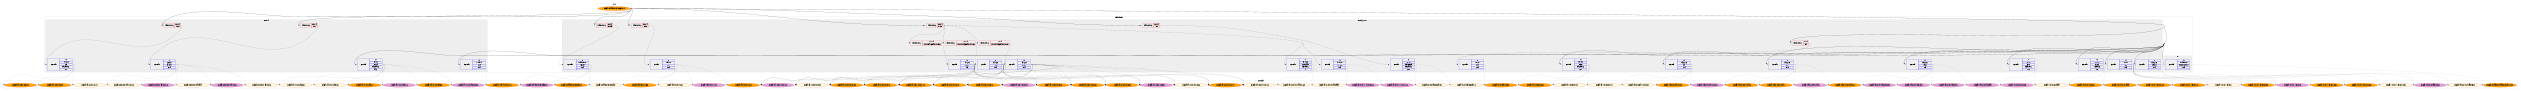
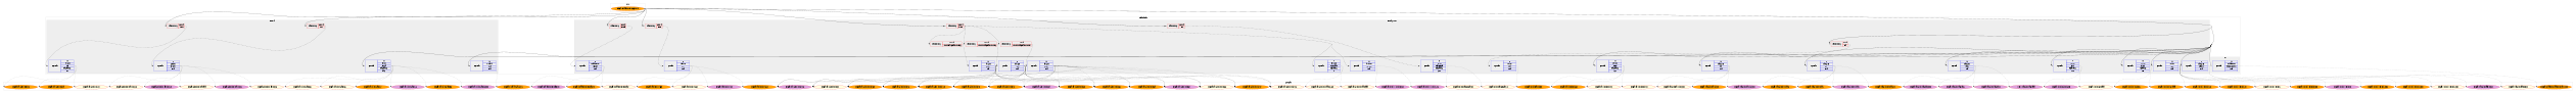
  digraph {
    compound=true
    concentrate=true
    fontname=Helvetica
    fontsize=10
    newrank=true
    rankdir=TB
    ranksep=1.5
    node [color=red fontname=Helvetica fontsize=10 style=filled]
    edge [arrowhead=vee headport=w style=dotted tailport=e weight=100]
    n1 [fillcolor=orange label="portage://sci-electronics/kicad-5.1.2-r1" width=4]
    n2 [color=blue label=<<TABLE BORDER="0" CELLBORDER="1" CELLSPACING="0" CELLPADDING="4" WIDTH="220"><TR><TD ROWSPAN="6" CELLPADDING="30">pack_dep</TD></TR><TR><TD WIDTH="110">no</TD></TR><TR><TD>app-doc</TD></TR><TR><TD>doxygen</TD></TR><TR><TD>none</TD></TR><TR><TD></TD></TR></TABLE>> shape=none style=""]
    n3 [label=<<TABLE BORDER="0" CELLBORDER="1" CELLSPACING="0" CELLPADDING="4"><TR><TD ROWSPAN="3" CELLPADDING="10">use_conditional</TD></TR><TR><TD>positive</TD></TR><TR><TD>doc</TD></TR></TABLE>> shape=none style=""]
    n4 [color=blue label=<<TABLE BORDER="0" CELLBORDER="1" CELLSPACING="0" CELLPADDING="4" WIDTH="220"><TR><TD ROWSPAN="6" CELLPADDING="30">pack_dep</TD></TR><TR><TD WIDTH="110">no</TD></TR><TR><TD>dev-lang</TD></TR><TR><TD>swig</TD></TR><TR><TD>greaterequal</TD></TR><TR><TD>3.0</TD></TR></TABLE>> shape=none style=""]
    n5 [label=<<TABLE BORDER="0" CELLBORDER="1" CELLSPACING="0" CELLPADDING="4"><TR><TD ROWSPAN="3" CELLPADDING="10">use_conditional</TD></TR><TR><TD>positive</TD></TR><TR><TD>python</TD></TR></TABLE>> shape=none style=""]
    n6 [color=blue label=<<TABLE BORDER="0" CELLBORDER="1" CELLSPACING="0" CELLPADDING="4" WIDTH="220"><TR><TD ROWSPAN="6" CELLPADDING="30">pack_dep</TD></TR><TR><TD WIDTH="110">no</TD></TR><TR><TD>dev-util</TD></TR><TR><TD>cmake</TD></TR><TR><TD>greaterequal</TD></TR><TR><TD>3.9.6</TD></TR></TABLE>> shape=none style=""]
    n7 [color=blue label=<<TABLE BORDER="0" CELLBORDER="1" CELLSPACING="0" CELLPADDING="4" WIDTH="220"><TR><TD ROWSPAN="6" CELLPADDING="30">pack_dep</TD></TR><TR><TD WIDTH="110">no</TD></TR><TR><TD>sys-devel</TD></TR><TR><TD>make</TD></TR><TR><TD>none</TD></TR><TR><TD></TD></TR></TABLE>> shape=none style=""]
    n8 [color=blue label=<<TABLE BORDER="0" CELLBORDER="1" CELLSPACING="0" CELLPADDING="4" WIDTH="220"><TR><TD ROWSPAN="6" CELLPADDING="30">pack_dep</TD></TR><TR><TD WIDTH="110">no</TD></TR><TR><TD>net-misc</TD></TR><TR><TD>curl</TD></TR><TR><TD>none</TD></TR><TR><TD></TD></TR></TABLE>> shape=none style=""]
    n9 [label=<<TABLE BORDER="0" CELLBORDER="1" CELLSPACING="0" CELLPADDING="4"><TR><TD ROWSPAN="3" CELLPADDING="10">use_conditional</TD></TR><TR><TD>positive</TD></TR><TR><TD>github</TD></TR></TABLE>> shape=none style=""]
    n10 [color=blue label=<<TABLE BORDER="0" CELLBORDER="1" CELLSPACING="0" CELLPADDING="4" WIDTH="220"><TR><TD ROWSPAN="6" CELLPADDING="30">pack_dep</TD></TR><TR><TD WIDTH="110">no</TD></TR><TR><TD>sci-electronics</TD></TR><TR><TD>ngspice</TD></TR><TR><TD>none</TD></TR><TR><TD></TD></TR></TABLE>> shape=none style=""]
    n11 [label=<<TABLE BORDER="0" CELLBORDER="1" CELLSPACING="0" CELLPADDING="4"><TR><TD ROWSPAN="3" CELLPADDING="10">use_conditional</TD></TR><TR><TD>positive</TD></TR><TR><TD>ngspice</TD></TR></TABLE>> shape=none style=""]
    n12 [color=blue label=<<TABLE BORDER="0" CELLBORDER="1" CELLSPACING="0" CELLPADDING="4" WIDTH="220"><TR><TD ROWSPAN="6" CELLPADDING="30">pack_dep</TD></TR><TR><TD WIDTH="110">no</TD></TR><TR><TD>sci-libs</TD></TR><TR><TD>opencascade</TD></TR><TR><TD>greaterequal</TD></TR><TR><TD>6.8.0</TD></TR></TABLE>> shape=none style=""]
    n13 [label=<<TABLE BORDER="0" CELLBORDER="1" CELLSPACING="0" CELLPADDING="4"><TR><TD ROWSPAN="3" CELLPADDING="10">use_conditional</TD></TR><TR><TD>positive</TD></TR><TR><TD>occ</TD></TR></TABLE>> shape=none style=""]
    n14 [color=blue label=<<TABLE BORDER="0" CELLBORDER="1" CELLSPACING="0" CELLPADDING="4" WIDTH="220"><TR><TD ROWSPAN="6" CELLPADDING="30">pack_dep</TD></TR><TR><TD WIDTH="110">no</TD></TR><TR><TD>sci-libs</TD></TR><TR><TD>oce</TD></TR><TR><TD>none</TD></TR><TR><TD></TD></TR></TABLE>> shape=none style=""]
    n15 [label=<<TABLE BORDER="0" CELLBORDER="1" CELLSPACING="0" CELLPADDING="4"><TR><TD ROWSPAN="3" CELLPADDING="10">use_conditional</TD></TR><TR><TD>positive</TD></TR><TR><TD>oce</TD></TR></TABLE>> shape=none style=""]
    n16 [color=blue label=<<TABLE BORDER="0" CELLBORDER="1" CELLSPACING="0" CELLPADDING="4" WIDTH="220"><TR><TD ROWSPAN="6" CELLPADDING="30">pack_dep</TD></TR><TR><TD WIDTH="110">no</TD></TR><TR><TD>dev-python</TD></TR><TR><TD>wxpython</TD></TR><TR><TD>none</TD></TR><TR><TD></TD></TR></TABLE>> shape=none style=""]
    n17 [color=blue label=<<TABLE BORDER="0" CELLBORDER="1" CELLSPACING="0" CELLPADDING="4" WIDTH="220"><TR><TD ROWSPAN="6" CELLPADDING="30">pack_dep</TD></TR><TR><TD WIDTH="110">no</TD></TR><TR><TD>dev-lang</TD></TR><TR><TD>python</TD></TR><TR><TD>none</TD></TR><TR><TD></TD></TR></TABLE>> shape=none style=""]
    n18 [label=<<TABLE BORDER="0" CELLBORDER="1" CELLSPACING="0" CELLPADDING="4"><TR><TD ROWSPAN="3" CELLPADDING="10">use_conditional</TD></TR><TR><TD>positive</TD></TR><TR><TD>python_single_target_python3_5</TD></TR></TABLE>> shape=none style=""]
    n19 [color=blue label=<<TABLE BORDER="0" CELLBORDER="1" CELLSPACING="0" CELLPADDING="4" WIDTH="220"><TR><TD ROWSPAN="6" CELLPADDING="30">pack_dep</TD></TR><TR><TD WIDTH="110">no</TD></TR><TR><TD>dev-lang</TD></TR><TR><TD>python</TD></TR><TR><TD>none</TD></TR><TR><TD></TD></TR></TABLE>> shape=none style=""]
    n20 [label=<<TABLE BORDER="0" CELLBORDER="1" CELLSPACING="0" CELLPADDING="4"><TR><TD ROWSPAN="3" CELLPADDING="10">use_conditional</TD></TR><TR><TD>positive</TD></TR><TR><TD>python_single_target_python3_6</TD></TR></TABLE>> shape=none style=""]
    n21 [color=blue label=<<TABLE BORDER="0" CELLBORDER="1" CELLSPACING="0" CELLPADDING="4" WIDTH="220"><TR><TD ROWSPAN="6" CELLPADDING="30">pack_dep</TD></TR><TR><TD WIDTH="110">no</TD></TR><TR><TD>dev-lang</TD></TR><TR><TD>python</TD></TR><TR><TD>none</TD></TR><TR><TD></TD></TR></TABLE>> shape=none style=""]
    n22 [label=<<TABLE BORDER="0" CELLBORDER="1" CELLSPACING="0" CELLPADDING="4"><TR><TD ROWSPAN="3" CELLPADDING="10">use_conditional</TD></TR><TR><TD>positive</TD></TR><TR><TD>python_single_target_python3_7</TD></TR></TABLE>> shape=none style=""]
    n23 [color=blue label=<<TABLE BORDER="0" CELLBORDER="1" CELLSPACING="0" CELLPADDING="4" WIDTH="220"><TR><TD ROWSPAN="6" CELLPADDING="30">pack_dep</TD></TR><TR><TD WIDTH="110">no</TD></TR><TR><TD>dev-lang</TD></TR><TR><TD>python-exec</TD></TR><TR><TD>greaterequal</TD></TR><TR><TD>2</TD></TR></TABLE>> shape=none style=""]
    n24 [label=<<TABLE BORDER="0" CELLBORDER="1" CELLSPACING="0" CELLPADDING="4"><TR><TD ROWSPAN="3" CELLPADDING="10">use_conditional</TD></TR><TR><TD>positive</TD></TR><TR><TD>python</TD></TR></TABLE>> shape=none style=""]
    n25 [color=blue label=<<TABLE BORDER="0" CELLBORDER="1" CELLSPACING="0" CELLPADDING="4" WIDTH="220"><TR><TD ROWSPAN="6" CELLPADDING="30">pack_dep</TD></TR><TR><TD WIDTH="110">no</TD></TR><TR><TD>media-libs</TD></TR><TR><TD>freeglut</TD></TR><TR><TD>none</TD></TR><TR><TD></TD></TR></TABLE>> shape=none style=""]
    n26 [color=blue label=<<TABLE BORDER="0" CELLBORDER="1" CELLSPACING="0" CELLPADDING="4" WIDTH="220"><TR><TD ROWSPAN="6" CELLPADDING="30">pack_dep</TD></TR><TR><TD WIDTH="110">no</TD></TR><TR><TD>dev-libs</TD></TR><TR><TD>boost</TD></TR><TR><TD>greaterequal</TD></TR><TR><TD>1.61</TD></TR></TABLE>> shape=none style=""]
    n27 [color=blue label=<<TABLE BORDER="0" CELLBORDER="1" CELLSPACING="0" CELLPADDING="4" WIDTH="220"><TR><TD ROWSPAN="6" CELLPADDING="30">pack_dep</TD></TR><TR><TD WIDTH="110">no</TD></TR><TR><TD>media-libs</TD></TR><TR><TD>glew</TD></TR><TR><TD>none</TD></TR><TR><TD></TD></TR></TABLE>> shape=none style=""]
    n28 [color=blue label=<<TABLE BORDER="0" CELLBORDER="1" CELLSPACING="0" CELLPADDING="4" WIDTH="220"><TR><TD ROWSPAN="6" CELLPADDING="30">pack_dep</TD></TR><TR><TD WIDTH="110">no</TD></TR><TR><TD>media-libs</TD></TR><TR><TD>glm</TD></TR><TR><TD>none</TD></TR><TR><TD></TD></TR></TABLE>> shape=none style=""]
    n29 [color=blue label=<<TABLE BORDER="0" CELLBORDER="1" CELLSPACING="0" CELLPADDING="4" WIDTH="220"><TR><TD ROWSPAN="6" CELLPADDING="30">pack_dep</TD></TR><TR><TD WIDTH="110">no</TD></TR><TR><TD>media-libs</TD></TR><TR><TD>mesa</TD></TR><TR><TD>none</TD></TR><TR><TD></TD></TR></TABLE>> shape=none style=""]
    n30 [color=blue label=<<TABLE BORDER="0" CELLBORDER="1" CELLSPACING="0" CELLPADDING="4" WIDTH="220"><TR><TD ROWSPAN="6" CELLPADDING="30">pack_dep</TD></TR><TR><TD WIDTH="110">no</TD></TR><TR><TD>x11-libs</TD></TR><TR><TD>cairo</TD></TR><TR><TD>greaterequal</TD></TR><TR><TD>1.8.8</TD></TR></TABLE>> shape=none style=""]
    n31 [color=blue label=<<TABLE BORDER="0" CELLBORDER="1" CELLSPACING="0" CELLPADDING="4" WIDTH="220"><TR><TD ROWSPAN="6" CELLPADDING="30">pack_dep</TD></TR><TR><TD WIDTH="110">no</TD></TR><TR><TD>x11-libs</TD></TR><TR><TD>pixman</TD></TR><TR><TD>greaterequal</TD></TR><TR><TD>0.30</TD></TR></TABLE>> shape=none style=""]
    n32 [color=blue label=<<TABLE BORDER="0" CELLBORDER="1" CELLSPACING="0" CELLPADDING="4" WIDTH="220"><TR><TD ROWSPAN="6" CELLPADDING="30">pack_dep</TD></TR><TR><TD WIDTH="110">no</TD></TR><TR><TD>x11-libs</TD></TR><TR><TD>wxGTK</TD></TR><TR><TD>none</TD></TR><TR><TD></TD></TR></TABLE>> shape=none style=""]
    n33 [color=blue label=<<TABLE BORDER="0" CELLBORDER="1" CELLSPACING="0" CELLPADDING="4" WIDTH="220"><TR><TD ROWSPAN="6" CELLPADDING="30">pack_dep</TD></TR><TR><TD WIDTH="110">no</TD></TR><TR><TD>sci-electronics</TD></TR><TR><TD>electronics-menu</TD></TR><TR><TD>none</TD></TR><TR><TD></TD></TR></TABLE>> shape=none style=""]
    n34 [fillcolor=plum label="portage://app-doc/doxygen-1.8.14-r1" width=4]
    n35 [fillcolor=lightyellow label="portage://app-doc/doxygen-1.8.14-r2" width=4]
    n36 [fillcolor=lightyellow label="portage://app-doc/doxygen-1.8.15" width=4]
    n37 [fillcolor=plum label="portage://app-doc/doxygen-1.8.16" width=4]
    n38 [fillcolor=lightyellow label="portage://app-doc/doxygen-9999" width=4]
    n39 [fillcolor=orange label="portage://dev-lang/swig-2.0.9" width=4]
    n40 [fillcolor=orange label="portage://dev-lang/swig-3.0.12" width=4]
    n41 [fillcolor=lightyellow label="portage://dev-lang/swig-4.0.0" width=4]
    n42 [fillcolor=orange label="portage://dev-util/cmake-3.13.5" width=4]
    n43 [fillcolor=plum label="portage://dev-util/cmake-3.14.6" width=4]
    n44 [fillcolor=orange label="portage://dev-util/cmake-3.14.7" width=4]
    n45 [fillcolor=lightyellow label="portage://dev-util/cmake-3.15.4" width=4]
    n46 [fillcolor=lightyellow label="portage://dev-util/cmake-3.15.5" width=4]
    n47 [fillcolor=plum label="portage://dev-util/cmake-3.16.0_rc3" width=4]
    n48 [fillcolor=orange label="portage://sys-devel/make-4.2.1-r4" width=4]
    n49 [fillcolor=lightyellow label="portage://net-misc/curl-7.65.0" width=4]
    n50 [fillcolor=orange label="portage://net-misc/curl-7.65.3" width=4]
    n51 [fillcolor=orange label="portage://net-misc/curl-7.66.0" width=4]
    n52 [fillcolor=plum label="portage://net-misc/curl-7.67.0" width=4]
    n53 [fillcolor=lightyellow label="portage://sci-electronics/ngspice-27" width=4]
    n54 [fillcolor=orange label="portage://sci-electronics/ngspice-27-r1" width=4]
    n55 [fillcolor=plum label="portage://sci-electronics/ngspice-31-r1" width=4]
    n56 [fillcolor=lightyellow label="portage://sci-libs/opencascade-7.3.0" width=4]
    n57 [fillcolor=lightyellow label="portage://sci-libs/opencascade-7.4.0" width=4]
    n58 [fillcolor=orange label="portage://sci-libs/oce-0.18.3-r1" width=4]
    n59 [fillcolor=plum label="portage://dev-python/wxpython-3.0.2.0" width=4]
    n60 [fillcolor=plum label="portage://dev-python/wxpython-4.0.6" width=4]
    n61 [fillcolor=plum label="portage://dev-lang/python-2.7.15" width=4]
    n62 [fillcolor=lightyellow label="portage://dev-lang/python-2.7.16" width=4]
    n63 [fillcolor=orange label="portage://dev-lang/python-2.7.17" width=4]
    n64 [fillcolor=lightyellow label="portage://dev-lang/python-3.5.5" width=4]
    n65 [fillcolor=plum label="portage://dev-lang/python-3.5.7" width=4]
    n66 [fillcolor=orange label="portage://dev-lang/python-3.5.9" width=4]
    n67 [fillcolor=orange label="portage://dev-lang/python-3.6.5" width=4]
    n68 [fillcolor=orange label="portage://dev-lang/python-3.6.8" width=4]
    n69 [fillcolor=plum label="portage://dev-lang/python-3.6.9" width=4]
    n70 [fillcolor=orange label="portage://dev-lang/python-3.7.2" width=4]
    n71 [fillcolor=orange label="portage://dev-lang/python-3.7.3" width=4]
    n72 [fillcolor=orange label="portage://dev-lang/python-3.7.4-r1" width=4]
    n73 [fillcolor=orange label="portage://dev-lang/python-3.7.5" width=4]
    n74 [fillcolor=orange label="portage://dev-lang/python-3.7.5-r1" width=4]
    n75 [fillcolor=lightyellow label="portage://dev-lang/python-3.8.0" width=4]
    n76 [fillcolor=lightyellow label="portage://dev-lang/python-exec-2.4.6-r1" width=4]
    n77 [fillcolor=lightyellow label="portage://dev-lang/python-exec-9999" width=4]
    n78 [fillcolor=orange label="portage://dev-libs/boost-1.65.0" width=4]
    n79 [fillcolor=lightyellow label="portage://dev-libs/boost-1.70.0" width=4]
    n80 [fillcolor=lightyellow label="portage://dev-libs/boost-1.71.0" width=4]
-   n81 [fillcolor=lightyellow label="portage://media-pixman/freeglut-3.0.0" width=4]
+   n81 [fillcolor=lightyellow label="portage://media-libs/freeglut-3.0.0" width=4]
    n82 [fillcolor=plum label="portage://media-libs/freeglut-3.2.1" width=4]
    n83 [fillcolor=lightyellow label="portage://media-libs/glew-1.10.0-r100" width=4]
    n84 [fillcolor=plum label="portage://media-libs/glew-1.6.0-r100" width=4]
    n85 [fillcolor=orange label="portage://media-libs/glew-2.1.0-r1" width=4]
    n86 [fillcolor=plum label="portage://media-libs/glm-0.9.9.2" width=4]
    n87 [fillcolor=orange label="portage://media-libs/glm-0.9.9.4" width=4]
    n88 [fillcolor=orange label="portage://media-libs/glm-0.9.9.5" width=4]
    n89 [fillcolor=orange label="portage://media-libs/glm-0.9.9.6-r1" width=4]
    n90 [fillcolor=plum label="portage://media-libs/mesa-19.1.8" width=4]
    n91 [fillcolor=plum label="portage://media-libs/mesa-19.2.4" width=4]
    n92 [fillcolor=plum label="portage://media-libs/mesa-19.3.0_rc3" width=4]
-   n93 [fillcolor=plum label="portage://media-libs/mesa-9999" width=4]
+   n93 [fillcolor=plum label="wxGTK://media-libs/mesa-9999" width=4]
    n94 [fillcolor=plum label="portage://x11-libs/cairo-1.16.0-r3" width=4]
    n95 [fillcolor=lightyellow label="portage://x11-libs/cairo-9999" width=4]
    n96 [fillcolor=orange label="portage://x11-libs/pixman-0.38.4" width=4]
    n97 [fillcolor=orange label="portage://x11-libs/pixman-9999" width=4]
    n98 [fillcolor=plum label="portage://x11-libs/wxGTK-3.0.3" width=4]
    n99 [fillcolor=orange label="portage://x11-libs/wxGTK-3.0.3-r300" width=4]
    n100 [fillcolor=lightyellow label="portage://x11-libs/wxGTK-3.0.4" width=4]
    n101 [fillcolor=orange label="portage://x11-libs/wxGTK-3.0.4-r1" width=4]
    n102 [fillcolor=orange label="portage://x11-libs/wxGTK-3.0.4-r2" width=4]
    n103 [fillcolor=lightyellow label="portage://x11-libs/wxGTK-3.0.4-r300" width=4]
    n104 [fillcolor=orange label="portage://x11-libs/wxGTK-3.0.4-r301" width=4]
    n105 [fillcolor=orange label="portage://x11-libs/wxGTK-3.0.4-r302" width=4]
    n106 [fillcolor=orange label="portage://sci-electronics/electronics-menu-1.0-r1" width=4]
    subgraph cluster_1 {
      color=gray
      label=<<i>ebuild</i>>
      rank=same
      n1
    }
    subgraph cluster_2 {
      color=gray
      label=<<i>dependencies</i>>
      subgraph cluster_3 {
        color=gray
        fillcolor="#eeeeee"
        label=<<i>compile</i>>
        style=filled
        subgraph sub_4 {
          color=gray
          fillcolor="#eeeeee"
          label=<<i>compile</i>>
          style=filled
          n5
          subgraph sub_5 {
            color=gray
            fillcolor="#eeeeee"
            label=<<i>compile</i>>
            style=filled
            n4
          }
        }
        subgraph sub_6 {
          color=gray
          fillcolor="#eeeeee"
          label=<<i>compile</i>>
          style=filled
          n3
          subgraph sub_7 {
            color=gray
            fillcolor="#eeeeee"
            label=<<i>compile</i>>
            style=filled
            n2
          }
        }
        subgraph sub_8 {
          color=gray
          fillcolor="#eeeeee"
          label=<<i>compile</i>>
          style=filled
          n6
        }
        subgraph sub_9 {
          color=gray
          fillcolor="#eeeeee"
          label=<<i>compile</i>>
          style=filled
          n7
        }
      }
      subgraph cluster_10 {
        color=gray
        fillcolor="#eeeeee"
        label=<<i>compile and run</i>>
        style=filled
        subgraph sub_11 {
          color=gray
          fillcolor="#eeeeee"
          label=<<i>compile and run</i>>
          style=filled
          n9
          subgraph sub_12 {
            color=gray
            fillcolor="#eeeeee"
            label=<<i>compile and run</i>>
            style=filled
            n8
          }
        }
        subgraph sub_13 {
          color=gray
          fillcolor="#eeeeee"
          label=<<i>compile and run</i>>
          style=filled
          n11
          subgraph sub_14 {
            color=gray
            fillcolor="#eeeeee"
            label=<<i>compile and run</i>>
            style=filled
            n10
          }
        }
        subgraph sub_15 {
          color=gray
          fillcolor="#eeeeee"
          label=<<i>compile and run</i>>
          style=filled
          n13
          subgraph sub_16 {
            color=gray
            fillcolor="#eeeeee"
            label=<<i>compile and run</i>>
            style=filled
            n12
          }
        }
        subgraph sub_17 {
          color=gray
          fillcolor="#eeeeee"
          label=<<i>compile and run</i>>
          style=filled
          n15
          subgraph sub_18 {
            color=gray
            fillcolor="#eeeeee"
            label=<<i>compile and run</i>>
            style=filled
            n14
          }
        }
        subgraph sub_19 {
          color=gray
          fillcolor="#eeeeee"
          label=<<i>compile and run</i>>
          style=filled
          n24
          subgraph sub_20 {
            color=gray
            fillcolor="#eeeeee"
            label=<<i>compile and run</i>>
            style=filled
            n16
          }
          subgraph sub_21 {
            color=gray
            fillcolor="#eeeeee"
            label=<<i>compile and run</i>>
            style=filled
            n18
            subgraph sub_22 {
              color=gray
              fillcolor="#eeeeee"
              label=<<i>compile and run</i>>
              style=filled
              n17
            }
          }
          subgraph sub_23 {
            color=gray
            fillcolor="#eeeeee"
            label=<<i>compile and run</i>>
            style=filled
            n20
            subgraph sub_24 {
              color=gray
              fillcolor="#eeeeee"
              label=<<i>compile and run</i>>
              style=filled
              n19
            }
          }
          subgraph sub_25 {
            color=gray
            fillcolor="#eeeeee"
            label=<<i>compile and run</i>>
            style=filled
            n22
            subgraph sub_26 {
              color=gray
              fillcolor="#eeeeee"
              label=<<i>compile and run</i>>
              style=filled
              n21
            }
          }
          subgraph sub_27 {
            color=gray
            fillcolor="#eeeeee"
            label=<<i>compile and run</i>>
            style=filled
            n23
          }
        }
        subgraph sub_28 {
          color=gray
          fillcolor="#eeeeee"
          label=<<i>compile and run</i>>
          style=filled
          n25
        }
        subgraph sub_29 {
          color=gray
          fillcolor="#eeeeee"
          label=<<i>compile and run</i>>
          style=filled
          n26
        }
        subgraph sub_30 {
          color=gray
          fillcolor="#eeeeee"
          label=<<i>compile and run</i>>
          style=filled
          n27
        }
        subgraph sub_31 {
          color=gray
          fillcolor="#eeeeee"
          label=<<i>compile and run</i>>
          style=filled
          n28
        }
        subgraph sub_32 {
          color=gray
          fillcolor="#eeeeee"
          label=<<i>compile and run</i>>
          style=filled
          n29
        }
        subgraph sub_33 {
          color=gray
          fillcolor="#eeeeee"
          label=<<i>compile and run</i>>
          style=filled
          n30
        }
        subgraph sub_34 {
          color=gray
          fillcolor="#eeeeee"
          label=<<i>compile and run</i>>
          style=filled
          n31
        }
        subgraph sub_35 {
          color=gray
          fillcolor="#eeeeee"
          label=<<i>compile and run</i>>
          style=filled
          n32
        }
      }
      subgraph cluster_36 {
        color=gray
        fillcolor="#eeeeee"
        label=<<i>run</i>>
        style=filled
        subgraph sub_37 {
          color=gray
          fillcolor="#eeeeee"
          label=<<i>run</i>>
          style=filled
          n33
        }
      }
    }
    subgraph cluster_38 {
      color=gray
      label=<<i>candidates</i>>
      rank=same
      subgraph sub_39 {
        color=black
        label=<<i>candidates</i>>
        nodesep=1
        rank=same
        n34
        n35
        n36
        n37
        n38
      }
      subgraph sub_40 {
        color=black
        label=<<i>candidates</i>>
        nodesep=1
        rank=same
        n39
        n40
        n41
      }
      subgraph sub_41 {
        color=black
        label=<<i>candidates</i>>
        nodesep=1
        rank=same
        n42
        n43
        n44
        n45
        n46
        n47
      }
      subgraph sub_42 {
        color=black
        label=<<i>candidates</i>>
        nodesep=1
        rank=same
        n48
      }
      subgraph sub_43 {
        color=black
        label=<<i>candidates</i>>
        nodesep=1
        rank=same
        n49
        n50
        n51
        n52
      }
      subgraph sub_44 {
        color=black
        label=<<i>candidates</i>>
        nodesep=1
        rank=same
        n53
        n54
        n55
      }
      subgraph sub_45 {
        color=black
        label=<<i>candidates</i>>
        nodesep=1
        rank=same
        n56
        n57
      }
      subgraph sub_46 {
        color=black
        label=<<i>candidates</i>>
        nodesep=1
        rank=same
        n58
      }
      subgraph sub_47 {
        color=black
        label=<<i>candidates</i>>
        nodesep=1
        rank=same
        n59
        n60
      }
      subgraph sub_48 {
        color=black
        label=<<i>candidates</i>>
        nodesep=1
        rank=same
        n61
        n62
        n63
        n64
        n65
        n66
        n67
        n68
        n69
        n70
        n71
        n72
        n73
        n74
        n75
      }
      subgraph sub_49 {
        color=black
        label=<<i>candidates</i>>
        nodesep=1
        rank=same
        n61
        n62
        n63
        n64
        n65
        n66
        n67
        n68
        n69
        n70
        n71
        n72
        n73
        n74
        n75
      }
      subgraph sub_50 {
        color=black
        label=<<i>candidates</i>>
        nodesep=1
        rank=same
        n61
        n62
        n63
        n64
        n65
        n66
        n67
        n68
        n69
        n70
        n71
        n72
        n73
        n74
        n75
      }
      subgraph sub_51 {
        color=black
        label=<<i>candidates</i>>
        nodesep=1
        rank=same
        n76
        n77
      }
      subgraph sub_52 {
        color=black
        label=<<i>candidates</i>>
        nodesep=1
        rank=same
        n78
        n79
        n80
      }
      subgraph sub_53 {
        color=black
        label=<<i>candidates</i>>
        nodesep=1
        rank=same
        n81
        n82
      }
      subgraph sub_54 {
        color=black
        label=<<i>candidates</i>>
        nodesep=1
        rank=same
        n83
        n84
        n85
      }
      subgraph sub_55 {
        color=black
        label=<<i>candidates</i>>
        nodesep=1
        rank=same
        n86
        n87
        n88
        n89
      }
      subgraph sub_56 {
        color=black
        label=<<i>candidates</i>>
        nodesep=1
        rank=same
        n90
        n91
        n92
        n93
      }
      subgraph sub_57 {
        color=black
        label=<<i>candidates</i>>
        nodesep=1
        rank=same
        n94
        n95
      }
      subgraph sub_58 {
        color=black
        label=<<i>candidates</i>>
        nodesep=1
        rank=same
        n96
        n97
      }
      subgraph sub_59 {
        color=black
        label=<<i>candidates</i>>
        nodesep=1
        rank=same
        n98
        n99
        n100
        n101
        n102
        n103
        n104
        n105
      }
      subgraph sub_60 {
        color=black
        label=<<i>candidates</i>>
        nodesep=1
        rank=same
        n106
      }
    }
    n1 -> n3 [style=solid weight=20]
    n1 -> n5 [style=solid weight=20]
    n1 -> n6 [style=solid weight=20]
    n1 -> n7 [style=solid weight=20]
    n1 -> n9 [arrowhead=odotvee style=solid weight=20]
    n1 -> n11 [arrowhead=odotvee style=solid weight=20]
    n1 -> n13 [arrowhead=odotvee style=solid weight=20]
    n1 -> n15 [arrowhead=odotvee style=solid weight=20]
    n1 -> n24 [arrowhead=odotvee style=solid weight=20]
    n1 -> n25 [arrowhead=odotvee style=solid weight=20]
    n1 -> n26 [arrowhead=odotvee style=solid weight=20]
    n1 -> n27 [arrowhead=odotvee style=solid weight=20]
    n1 -> n28 [arrowhead=odotvee style=solid weight=20]
    n1 -> n29 [arrowhead=odotvee style=solid weight=20]
    n1 -> n30 [arrowhead=odotvee style=solid weight=20]
    n1 -> n31 [arrowhead=odotvee style=solid weight=20]
    n1 -> n32 [arrowhead=odotvee style=solid weight=20]
    n1 -> n33 [arrowhead=odot style=solid weight=20]
    n2 -> n34
    n2 -> n35
    n2 -> n36
    n2 -> n37
    n2 -> n38
    n3 -> n2 [style=dashed weight=20]
    n4 -> n39
    n4 -> n40
    n4 -> n41
    n5 -> n4 [style=dashed weight=20]
    n6 -> n42
    n6 -> n43
    n6 -> n44
    n6 -> n45
    n6 -> n46
    n6 -> n47
    n7 -> n48
    n8 -> n49
    n8 -> n50
    n8 -> n51
    n8 -> n52
    n9 -> n8 [style=dashed weight=20]
    n10 -> n53
    n10 -> n54
    n10 -> n55
    n11 -> n10 [style=dashed weight=20]
    n12 -> n56
    n12 -> n57
    n13 -> n12 [style=dashed weight=20]
    n14 -> n58
    n15 -> n14 [style=dashed weight=20]
    n16 -> n59
    n16 -> n60
    n17 -> n61
    n17 -> n62
    n17 -> n63
    n17 -> n64
    n17 -> n65
    n17 -> n66
    n17 -> n67
    n17 -> n68
    n17 -> n69
    n17 -> n70
    n17 -> n71
    n17 -> n72
    n17 -> n73
    n17 -> n74
    n17 -> n75
    n18 -> n17 [style=dashed weight=20]
    n19 -> n61
    n19 -> n62
    n19 -> n63
    n19 -> n64
    n19 -> n65
    n19 -> n66
    n19 -> n67
    n19 -> n68
    n19 -> n69
    n19 -> n70
    n19 -> n71
    n19 -> n72
    n19 -> n73
    n19 -> n74
    n19 -> n75
    n20 -> n19 [style=dashed weight=20]
    n21 -> n61
    n21 -> n62
    n21 -> n63
    n21 -> n64
    n21 -> n65
    n21 -> n66
    n21 -> n67
    n21 -> n68
    n21 -> n69
    n21 -> n70
    n21 -> n71
    n21 -> n72
    n21 -> n73
    n21 -> n74
    n21 -> n75
    n22 -> n21 [style=dashed weight=20]
    n23 -> n76
    n23 -> n77
    n24 -> n16 [style=dashed weight=20]
    n24 -> n18 [style=dashed weight=20]
    n24 -> n20 [style=dashed weight=20]
    n24 -> n22 [style=dashed weight=20]
    n24 -> n23 [style=dashed weight=20]
    n25 -> n81
    n25 -> n82
    n26 -> n78
    n26 -> n79
    n26 -> n80
    n27 -> n83
    n27 -> n84
    n27 -> n85
    n28 -> n86
    n28 -> n87
    n28 -> n88
    n28 -> n89
    n29 -> n90
    n29 -> n91
    n29 -> n92
    n29 -> n93
    n30 -> n94
    n30 -> n95
    n31 -> n96
    n31 -> n97
    n32 -> n98
    n32 -> n99
    n32 -> n100
    n32 -> n101
    n32 -> n102
    n32 -> n103
    n32 -> n104
    n32 -> n105
    n33 -> n106
  }
